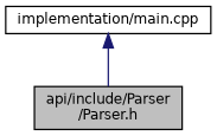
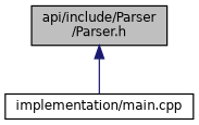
  digraph {
    fontname="DejaVu Sans"
    node [color=black fontname="DejaVu Sans" fontsize=10 shape=record style=filled]
    n1 [fillcolor=grey75 fontcolor=black height=0.2 label="api/include/Parser\l/Parser.h" width=0.4]
    n2 [fillcolor=white height=0.2 label="implementation/main.cpp" width=0.4]
-   n2 -> n1 [color=midnightblue dir=back fontname="DejaVu Sans" fontsize=10 labelfontname="FreeSans.ttf" labelfontsize=10 style=solid]
+   n1 -> n2 [color=midnightblue dir=back fontname="DejaVu Sans" fontsize=10 labelfontname="FreeSans.ttf" labelfontsize=10 style=solid]
  }
